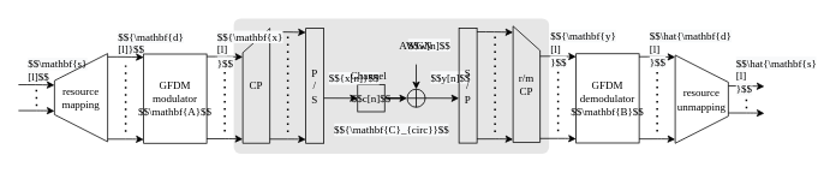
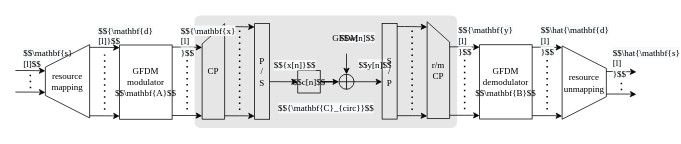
  <mxCell id="0" />
  <mxCell id="1" parent="0" />
  <mxCell id="2" value="" style="rounded=1;whiteSpace=wrap;html=1;strokeColor=none;fillColor=#E6E6E6;arcSize=5;" parent="1" vertex="1"><mxGeometry x="259" y="20" width="350" height="150" as="geometry" /></mxCell>
  <mxCell id="3" value="&lt;span style=&quot;color: rgb(0 , 0 , 0) ; font-size: 12px ; font-style: normal ; font-weight: 400 ; letter-spacing: normal ; text-align: center ; text-indent: 0px ; text-transform: none ; word-spacing: 0px ; background-color: rgb(248 , 249 , 250) ; display: inline ; float: none&quot;&gt;$$\mathbf{s}[l]$$&lt;/span&gt;" style="text;whiteSpace=wrap;html=1;fontFamily=Times New Roman;" parent="1" vertex="1"><mxGeometry x="29" y="56.86" width="10" height="40" as="geometry" /></mxCell>
  <mxCell id="4" value="P&lt;br&gt;/&lt;br&gt;S" style="rounded=0;whiteSpace=wrap;html=1;fontFamily=Times New Roman;fillColor=none;" parent="1" vertex="1"><mxGeometry x="339" y="31" width="20" height="127.5" as="geometry" /></mxCell>
  <mxCell id="5" style="edgeStyle=orthogonalEdgeStyle;rounded=0;orthogonalLoop=1;jettySize=auto;html=1;entryX=0.855;entryY=0.855;entryDx=0;entryDy=0;entryPerimeter=0;fontSize=24;fontFamily=Times New Roman;" parent="1" source="6" target="8" edge="1"><mxGeometry relative="1" as="geometry" /></mxCell>
  <mxCell id="6" value="&lt;span&gt;$$c[n]$$&lt;/span&gt;" style="rounded=0;whiteSpace=wrap;html=1;fontFamily=Times New Roman;fillColor=none;" parent="1" vertex="1"><mxGeometry x="396.5" y="93.5" width="30" height="30" as="geometry" /></mxCell>
  <mxCell id="7" value="&lt;span style=&quot;color: rgb(0 , 0 , 0) ; font-size: 12px ; font-style: normal ; font-weight: 400 ; letter-spacing: normal ; text-align: center ; text-indent: 0px ; text-transform: none ; word-spacing: 0px ; background-color: rgb(248 , 249 , 250) ; display: inline ; float: none&quot;&gt;$$y[n]$$&lt;/span&gt;" style="text;whiteSpace=wrap;html=1;fontFamily=Times New Roman;" parent="1" vertex="1"><mxGeometry x="476" y="72.05" width="12" height="40" as="geometry" /></mxCell>
  <mxCell id="8" value="" style="verticalLabelPosition=bottom;verticalAlign=top;html=1;shape=mxgraph.flowchart.or;rounded=0;direction=south;rotation=45;fontFamily=Times New Roman;fillColor=none;" parent="1" vertex="1"><mxGeometry x="451.5" y="98.5" width="20" height="20" as="geometry" /></mxCell>
  <mxCell id="9" value="&lt;span style=&quot;color: rgb(0 , 0 , 0) ; font-size: 12px ; font-style: normal ; font-weight: 400 ; letter-spacing: normal ; text-align: center ; text-indent: 0px ; text-transform: none ; word-spacing: 0px ; background-color: rgb(248 , 249 , 250) ; display: inline ; float: none&quot;&gt;$$w[n]$$&lt;/span&gt;" style="text;whiteSpace=wrap;html=1;fontFamily=Times New Roman;" parent="1" vertex="1"><mxGeometry x="450.5" y="35.5" width="20" height="40" as="geometry" /></mxCell>
  <mxCell id="10" value="" style="endArrow=classic;html=1;fontSize=24;entryX=0.145;entryY=0.855;entryDx=0;entryDy=0;entryPerimeter=0;fontFamily=Times New Roman;" parent="1" target="8" edge="1"><mxGeometry width="50" height="50" relative="1" as="geometry"><mxPoint x="461.5" y="71" as="sourcePoint" /><mxPoint x="438.5" y="124.5" as="targetPoint" /></mxGeometry></mxCell>
  <mxCell id="11" value="" style="edgeStyle=orthogonalEdgeStyle;orthogonalLoop=1;jettySize=auto;html=1;fontFamily=Times New Roman;" parent="1" edge="1"><mxGeometry relative="1" as="geometry"><mxPoint x="20" y="93.51" as="sourcePoint" /><mxPoint x="60" y="94.01" as="targetPoint" /><Array as="points"><mxPoint x="40" y="93.49" /></Array></mxGeometry></mxCell>
  <mxCell id="12" value="" style="endArrow=none;dashed=1;html=1;dashPattern=1 3;strokeWidth=2;fontFamily=Times New Roman;" parent="1" edge="1"><mxGeometry width="50" height="50" relative="1" as="geometry"><mxPoint x="40.15" y="117.02" as="sourcePoint" /><mxPoint x="39.85" y="94.52" as="targetPoint" /></mxGeometry></mxCell>
  <mxCell id="13" value="" style="edgeStyle=orthogonalEdgeStyle;orthogonalLoop=1;jettySize=auto;html=1;fontFamily=Times New Roman;" parent="1" edge="1"><mxGeometry relative="1" as="geometry"><mxPoint x="20" y="122.26" as="sourcePoint" /><mxPoint x="60" y="122.74" as="targetPoint" /><Array as="points"><mxPoint x="50" y="122.76" /><mxPoint x="50" y="122.76" /></Array></mxGeometry></mxCell>
  <mxCell id="14" value="" style="edgeStyle=orthogonalEdgeStyle;orthogonalLoop=1;jettySize=auto;html=1;fontFamily=Times New Roman;" parent="1" edge="1"><mxGeometry relative="1" as="geometry"><mxPoint x="229" y="62.25" as="sourcePoint" /><mxPoint x="269" y="62.75" as="targetPoint" /><Array as="points"><mxPoint x="249" y="62.23" /></Array></mxGeometry></mxCell>
  <mxCell id="15" value="" style="edgeStyle=orthogonalEdgeStyle;orthogonalLoop=1;jettySize=auto;html=1;fontFamily=Times New Roman;" parent="1" edge="1"><mxGeometry relative="1" as="geometry"><mxPoint x="229" y="153.52" as="sourcePoint" /><mxPoint x="269" y="154" as="targetPoint" /><Array as="points"><mxPoint x="259" y="154.02" /><mxPoint x="259" y="154.02" /></Array></mxGeometry></mxCell>
  <mxCell id="16" value="" style="endArrow=none;dashed=1;html=1;dashPattern=1 3;strokeWidth=2;fontFamily=Times New Roman;" parent="1" edge="1"><mxGeometry width="50" height="50" relative="1" as="geometry"><mxPoint x="249" y="145.38" as="sourcePoint" /><mxPoint x="249" y="71.63" as="targetPoint" /></mxGeometry></mxCell>
  <mxCell id="17" value="&lt;span&gt;CP&lt;/span&gt;" style="shape=manualInput;whiteSpace=wrap;html=1;size=27;fontFamily=Times New Roman;fillColor=none;" parent="1" vertex="1"><mxGeometry x="269" y="31" width="30" height="127.5" as="geometry" /></mxCell>
  <mxCell id="18" value="" style="edgeStyle=orthogonalEdgeStyle;orthogonalLoop=1;jettySize=auto;html=1;fontFamily=Times New Roman;" parent="1" edge="1"><mxGeometry relative="1" as="geometry"><mxPoint x="299" y="35.03" as="sourcePoint" /><mxPoint x="339" y="35.53" as="targetPoint" /><Array as="points"><mxPoint x="319" y="35.01" /></Array></mxGeometry></mxCell>
  <mxCell id="19" value="" style="edgeStyle=orthogonalEdgeStyle;orthogonalLoop=1;jettySize=auto;html=1;fontFamily=Times New Roman;" parent="1" edge="1"><mxGeometry relative="1" as="geometry"><mxPoint x="299" y="153.89" as="sourcePoint" /><mxPoint x="339" y="154.37" as="targetPoint" /><Array as="points"><mxPoint x="329" y="154.39" /><mxPoint x="329" y="154.39" /></Array></mxGeometry></mxCell>
  <mxCell id="20" value="" style="endArrow=none;dashed=1;html=1;dashPattern=1 3;strokeWidth=2;fontFamily=Times New Roman;" parent="1" edge="1"><mxGeometry width="50" height="50" relative="1" as="geometry"><mxPoint x="319" y="146.25" as="sourcePoint" /><mxPoint x="319" y="38.75" as="targetPoint" /></mxGeometry></mxCell>
  <mxCell id="21" value="S&lt;br&gt;/&lt;br&gt;P" style="rounded=0;whiteSpace=wrap;html=1;fontFamily=Times New Roman;fillColor=none;" parent="1" vertex="1"><mxGeometry x="509" y="30.8" width="20" height="127.5" as="geometry" /></mxCell>
  <mxCell id="22" value="" style="edgeStyle=orthogonalEdgeStyle;orthogonalLoop=1;jettySize=auto;html=1;fontFamily=Times New Roman;" parent="1" edge="1"><mxGeometry relative="1" as="geometry"><mxPoint x="529" y="34.88" as="sourcePoint" /><mxPoint x="569" y="35.38" as="targetPoint" /><Array as="points"><mxPoint x="549" y="34.86" /></Array></mxGeometry></mxCell>
  <mxCell id="23" value="" style="edgeStyle=orthogonalEdgeStyle;orthogonalLoop=1;jettySize=auto;html=1;fontFamily=Times New Roman;" parent="1" edge="1"><mxGeometry relative="1" as="geometry"><mxPoint x="529" y="153.74" as="sourcePoint" /><mxPoint x="569" y="154.22" as="targetPoint" /><Array as="points"><mxPoint x="559" y="154.24" /><mxPoint x="559" y="154.24" /></Array></mxGeometry></mxCell>
  <mxCell id="24" value="" style="endArrow=none;dashed=1;html=1;dashPattern=1 3;strokeWidth=2;fontFamily=Times New Roman;" parent="1" edge="1"><mxGeometry width="50" height="50" relative="1" as="geometry"><mxPoint x="549" y="146.1" as="sourcePoint" /><mxPoint x="549" y="38.6" as="targetPoint" /></mxGeometry></mxCell>
  <mxCell id="25" value="&lt;span&gt;r/m&lt;br&gt;CP&lt;/span&gt;" style="shape=manualInput;whiteSpace=wrap;html=1;size=27;flipH=1;fontFamily=Times New Roman;fillColor=none;" parent="1" vertex="1"><mxGeometry x="569" y="28.55" width="30" height="129" as="geometry" /></mxCell>
  <mxCell id="26" value="" style="edgeStyle=orthogonalEdgeStyle;orthogonalLoop=1;jettySize=auto;html=1;fontFamily=Times New Roman;" parent="1" edge="1"><mxGeometry relative="1" as="geometry"><mxPoint x="599" y="61.94" as="sourcePoint" /><mxPoint x="639" y="62.44" as="targetPoint" /><Array as="points"><mxPoint x="619" y="61.92" /></Array></mxGeometry></mxCell>
  <mxCell id="27" value="" style="edgeStyle=orthogonalEdgeStyle;orthogonalLoop=1;jettySize=auto;html=1;fontFamily=Times New Roman;" parent="1" edge="1"><mxGeometry relative="1" as="geometry"><mxPoint x="599" y="153.21" as="sourcePoint" /><mxPoint x="639" y="153.69" as="targetPoint" /><Array as="points"><mxPoint x="629" y="153.71" /><mxPoint x="629" y="153.71" /></Array></mxGeometry></mxCell>
  <mxCell id="28" value="" style="endArrow=none;dashed=1;html=1;dashPattern=1 3;strokeWidth=2;fontFamily=Times New Roman;" parent="1" edge="1"><mxGeometry width="50" height="50" relative="1" as="geometry"><mxPoint x="619" y="145.07" as="sourcePoint" /><mxPoint x="619" y="71.32" as="targetPoint" /></mxGeometry></mxCell>
  <mxCell id="29" value="" style="edgeStyle=orthogonalEdgeStyle;orthogonalLoop=1;jettySize=auto;html=1;fontFamily=Times New Roman;" parent="1" edge="1"><mxGeometry relative="1" as="geometry"><mxPoint x="808" y="94.87" as="sourcePoint" /><mxPoint x="848" y="95.37" as="targetPoint" /><Array as="points"><mxPoint x="828" y="95.37" /></Array></mxGeometry></mxCell>
  <mxCell id="30" value="" style="endArrow=none;dashed=1;html=1;dashPattern=1 3;strokeWidth=2;fontFamily=Times New Roman;" parent="1" edge="1"><mxGeometry width="50" height="50" relative="1" as="geometry"><mxPoint x="828.15" y="119.87" as="sourcePoint" /><mxPoint x="827.85" y="97.37" as="targetPoint" /></mxGeometry></mxCell>
  <mxCell id="31" value="" style="edgeStyle=orthogonalEdgeStyle;orthogonalLoop=1;jettySize=auto;html=1;fontFamily=Times New Roman;" parent="1" edge="1"><mxGeometry relative="1" as="geometry"><mxPoint x="808" y="124.87" as="sourcePoint" /><mxPoint x="848" y="125.35" as="targetPoint" /><Array as="points"><mxPoint x="838" y="125.37" /><mxPoint x="838" y="125.37" /></Array></mxGeometry></mxCell>
  <mxCell id="32" value="&lt;span style=&quot;color: rgb(0 , 0 , 0) ; font-size: 12px ; font-style: normal ; font-weight: 400 ; letter-spacing: normal ; text-align: center ; text-indent: 0px ; text-transform: none ; word-spacing: 0px ; background-color: rgb(248 , 249 , 250) ; display: inline ; float: none&quot;&gt;$$\hat{\mathbf{s}[l]&lt;br&gt;}$$&lt;/span&gt;" style="text;whiteSpace=wrap;html=1;fontFamily=Times New Roman;" parent="1" vertex="1"><mxGeometry x="815" y="55.5" width="20" height="40" as="geometry" /></mxCell>
  <mxCell id="33" value="&lt;span style=&quot;color: rgb(0 , 0 , 0) ; font-size: 12px ; font-style: normal ; font-weight: 400 ; letter-spacing: normal ; text-align: center ; text-indent: 0px ; text-transform: none ; word-spacing: 0px ; background-color: rgb(248 , 249 , 250) ; display: inline ; float: none&quot;&gt;$${x[n]}$$&lt;/span&gt;" style="text;whiteSpace=wrap;html=1;fontFamily=Times New Roman;" parent="1" vertex="1"><mxGeometry x="363" y="73.25" width="12" height="40" as="geometry" /></mxCell>
- <mxCell id="34" value="&lt;span style=&quot;color: rgb(0, 0, 0); font-size: 12px; font-style: normal; font-weight: 400; letter-spacing: normal; text-align: center; text-indent: 0px; text-transform: none; word-spacing: 0px; display: inline; float: none;&quot;&gt;Channel&lt;/span&gt;" style="text;whiteSpace=wrap;html=1;fontFamily=Times New Roman;labelBackgroundColor=none;" parent="1" vertex="1"><mxGeometry x="387" y="70" width="49" height="20" as="geometry" /></mxCell>
  <mxCell id="35" value="&lt;span style=&quot;color: rgb(0 , 0 , 0) ; font-size: 12px ; font-style: normal ; font-weight: 400 ; letter-spacing: normal ; text-align: center ; text-indent: 0px ; text-transform: none ; word-spacing: 0px ; background-color: rgb(248 , 249 , 250) ; display: inline ; float: none&quot;&gt;$${\mathbf{x}[l]&lt;br&gt;}$$&lt;/span&gt;" style="text;whiteSpace=wrap;html=1;fontFamily=Times New Roman;" parent="1" vertex="1"><mxGeometry x="239" y="26.5" width="12" height="40" as="geometry" /></mxCell>
  <mxCell id="36" value="&lt;span style=&quot;color: rgb(0 , 0 , 0) ; font-size: 12px ; font-style: normal ; font-weight: 400 ; letter-spacing: normal ; text-align: center ; text-indent: 0px ; text-transform: none ; word-spacing: 0px ; background-color: rgb(248 , 249 , 250) ; display: inline ; float: none&quot;&gt;$${\mathbf{y}[l]&lt;br&gt;}$$&lt;/span&gt;" style="text;whiteSpace=wrap;html=1;fontFamily=Times New Roman;" parent="1" vertex="1"><mxGeometry x="609" y="25.5" width="12" height="40" as="geometry" /></mxCell>
  <mxCell id="37" value="&lt;span style=&quot;color: rgb(0 , 0 , 0) ; font-size: 12px ; font-style: normal ; font-weight: 400 ; letter-spacing: normal ; text-align: center ; text-indent: 0px ; text-transform: none ; word-spacing: 0px ; background-color: rgb(248 , 249 , 250) ; display: inline ; float: none&quot;&gt;$${\mathbf{d}[l]}$$&lt;/span&gt;" style="text;whiteSpace=wrap;html=1;fontFamily=Times New Roman;" parent="1" vertex="1"><mxGeometry x="129" y="26.5" width="12" height="40" as="geometry" /></mxCell>
  <mxCell id="38" value="" style="endArrow=classic;html=1;fontFamily=Times New Roman;entryX=0;entryY=0.5;entryDx=0;entryDy=0;" parent="1" target="6" edge="1"><mxGeometry width="50" height="50" relative="1" as="geometry"><mxPoint x="359" y="108.38" as="sourcePoint" /><mxPoint x="386" y="108" as="targetPoint" /></mxGeometry></mxCell>
- <mxCell id="39" value="&lt;span style=&quot;color: rgb(0, 0, 0); font-size: 12px; font-style: normal; font-weight: 400; letter-spacing: normal; text-align: center; text-indent: 0px; text-transform: none; word-spacing: 0px; display: inline; float: none;&quot;&gt;AWGN&lt;/span&gt;" style="text;whiteSpace=wrap;html=1;fontFamily=Times New Roman;labelBackgroundColor=none;" parent="1" vertex="1"><mxGeometry x="441" y="35.5" width="39" height="20" as="geometry" /></mxCell>
+ <mxCell id="39" value="&lt;span style=&quot;color: rgb(0, 0, 0); font-size: 12px; font-style: normal; font-weight: 400; letter-spacing: normal; text-align: center; text-indent: 0px; text-transform: none; word-spacing: 0px; display: inline; float: none;&quot;&gt;GFDM&lt;/span&gt;" style="text;whiteSpace=wrap;html=1;fontFamily=Times New Roman;labelBackgroundColor=none;" parent="1" vertex="1"><mxGeometry x="441" y="35.5" width="39" height="20" as="geometry" /></mxCell>
  <mxCell id="40" value="GFDM&lt;br&gt;modulator&lt;br&gt;$$\mathbf{A}$$" style="rounded=0;whiteSpace=wrap;html=1;fontFamily=Times New Roman;fillColor=none;" parent="1" vertex="1"><mxGeometry x="159" y="59.5" width="70" height="99" as="geometry" /></mxCell>
  <mxCell id="41" value="" style="edgeStyle=orthogonalEdgeStyle;orthogonalLoop=1;jettySize=auto;html=1;fontFamily=Times New Roman;" parent="1" edge="1"><mxGeometry relative="1" as="geometry"><mxPoint x="119" y="62.63" as="sourcePoint" /><mxPoint x="159" y="63.13" as="targetPoint" /><Array as="points"><mxPoint x="139" y="62.61" /></Array></mxGeometry></mxCell>
  <mxCell id="42" value="" style="edgeStyle=orthogonalEdgeStyle;orthogonalLoop=1;jettySize=auto;html=1;fontFamily=Times New Roman;" parent="1" edge="1"><mxGeometry relative="1" as="geometry"><mxPoint x="119" y="153.9" as="sourcePoint" /><mxPoint x="159" y="154.38" as="targetPoint" /><Array as="points"><mxPoint x="149" y="154.4" /><mxPoint x="149" y="154.4" /></Array></mxGeometry></mxCell>
  <mxCell id="43" value="" style="endArrow=none;dashed=1;html=1;dashPattern=1 3;strokeWidth=2;fontFamily=Times New Roman;" parent="1" edge="1"><mxGeometry width="50" height="50" relative="1" as="geometry"><mxPoint x="139" y="145.76" as="sourcePoint" /><mxPoint x="139" y="72.01" as="targetPoint" /></mxGeometry></mxCell>
  <mxCell id="44" value="resource&lt;br&gt;mapping" style="shape=trapezoid;perimeter=trapezoidPerimeter;whiteSpace=wrap;html=1;fixedSize=1;fillColor=none;rotation=0;fontFamily=Times New Roman;labelPosition=center;verticalLabelPosition=middle;align=center;verticalAlign=middle;direction=north;size=30.01;" parent="1" vertex="1"><mxGeometry x="60" y="59" width="59" height="97.75" as="geometry" /></mxCell>
  <mxCell id="45" value="GFDM&lt;br&gt;demodulator&lt;br&gt;$$\mathbf{B}$$" style="rounded=0;whiteSpace=wrap;html=1;fontFamily=Times New Roman;fillColor=none;" parent="1" vertex="1"><mxGeometry x="639" y="59.17" width="70" height="99" as="geometry" /></mxCell>
  <mxCell id="46" value="resource&lt;br&gt;unmapping" style="shape=trapezoid;perimeter=trapezoidPerimeter;whiteSpace=wrap;html=1;fixedSize=1;fillColor=none;rotation=0;fontFamily=Times New Roman;labelPosition=center;verticalLabelPosition=middle;align=center;verticalAlign=middle;direction=south;size=30.01;horizontal=1;" parent="1" vertex="1"><mxGeometry x="749" y="60.75" width="59" height="97.75" as="geometry" /></mxCell>
  <mxCell id="47" value="" style="edgeStyle=orthogonalEdgeStyle;orthogonalLoop=1;jettySize=auto;html=1;fontFamily=Times New Roman;" parent="1" edge="1"><mxGeometry relative="1" as="geometry"><mxPoint x="709" y="62.44" as="sourcePoint" /><mxPoint x="749" y="62.94" as="targetPoint" /><Array as="points"><mxPoint x="729" y="62.42" /></Array></mxGeometry></mxCell>
  <mxCell id="48" value="" style="edgeStyle=orthogonalEdgeStyle;orthogonalLoop=1;jettySize=auto;html=1;fontFamily=Times New Roman;" parent="1" edge="1"><mxGeometry relative="1" as="geometry"><mxPoint x="709" y="153.71" as="sourcePoint" /><mxPoint x="749" y="154.19" as="targetPoint" /><Array as="points"><mxPoint x="739" y="154.21" /><mxPoint x="739" y="154.21" /></Array></mxGeometry></mxCell>
  <mxCell id="49" value="" style="endArrow=none;dashed=1;html=1;dashPattern=1 3;strokeWidth=2;fontFamily=Times New Roman;" parent="1" edge="1"><mxGeometry width="50" height="50" relative="1" as="geometry"><mxPoint x="729" y="145.57" as="sourcePoint" /><mxPoint x="729" y="71.82" as="targetPoint" /></mxGeometry></mxCell>
  <mxCell id="50" value="&lt;span style=&quot;color: rgb(0 , 0 , 0) ; font-size: 12px ; font-style: normal ; font-weight: 400 ; letter-spacing: normal ; text-align: center ; text-indent: 0px ; text-transform: none ; word-spacing: 0px ; background-color: rgb(248 , 249 , 250) ; display: inline ; float: none&quot;&gt;$$\hat{\mathbf{d}[l]&lt;br&gt;}$$&lt;/span&gt;" style="text;whiteSpace=wrap;html=1;fontFamily=Times New Roman;" parent="1" vertex="1"><mxGeometry x="719" y="25.5" width="20" height="40" as="geometry" /></mxCell>
  <mxCell id="51" value="&lt;span style=&quot;color: rgb(0 , 0 , 0) ; font-size: 12px ; font-style: normal ; font-weight: 400 ; letter-spacing: normal ; text-indent: 0px ; text-transform: none ; word-spacing: 0px ; background-color: rgb(248 , 249 , 250) ; display: inline ; float: none&quot;&gt;$${\mathbf{C}_{circ}}$$&lt;/span&gt;" style="text;whiteSpace=wrap;html=1;fontFamily=Times New Roman;align=center;" parent="1" vertex="1"><mxGeometry x="416.75" y="130" width="34.5" height="40" as="geometry" /></mxCell>
  <mxCell id="52" value="" style="endArrow=classic;html=1;fontFamily=Times New Roman;entryX=0;entryY=0.5;entryDx=0;entryDy=0;" parent="1" edge="1"><mxGeometry width="50" height="50" relative="1" as="geometry"><mxPoint x="471.5" y="108.42" as="sourcePoint" /><mxPoint x="509" y="108.54" as="targetPoint" /></mxGeometry></mxCell>
